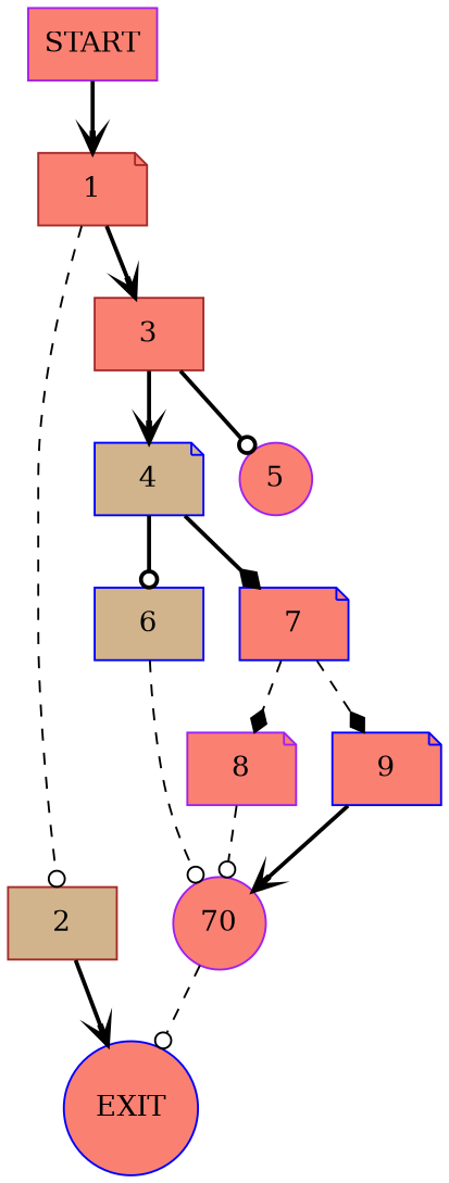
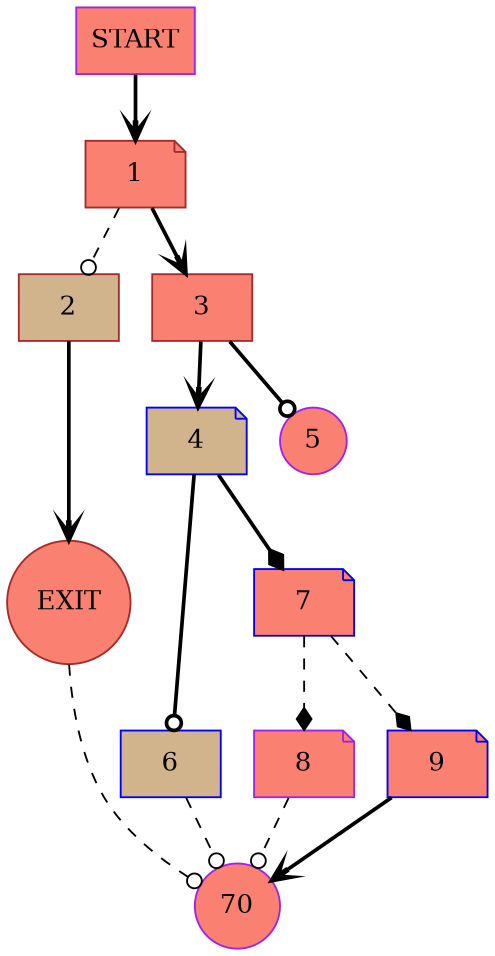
  digraph {
    node [color=blue fillcolor=salmon shape=note style=filled]
    edge [arrowhead=odot style=bold]
    n1 [color=purple label=START shape=box]
    1 [color=brown]
    2 [color=brown fillcolor=tan shape=box]
    3 [color=brown shape=box]
-   n5 [label=EXIT shape=circle]
+   n5 [color=brown label=EXIT shape=circle]
    4 [fillcolor=tan]
    5 [color=purple shape=circle]
    6 [fillcolor=tan shape=box]
    7
    n10 [color=purple label=70 shape=circle]
    8 [color=purple]
    9
    n1 -> 1 [arrowhead=vee]
    1 -> 2 [style=dashed]
    1 -> 3 [arrowhead=vee]
    2 -> n5 [arrowhead=vee]
    3 -> 4 [arrowhead=vee]
    3 -> 5
    4 -> 6
    4 -> 7 [arrowhead=diamond]
    6 -> n10 [style=dashed]
    7 -> 8 [arrowhead=diamond style=dashed]
    7 -> 9 [arrowhead=diamond style=dashed]
-   n10 -> n5 [style=dashed]
+   n5 -> n10 [style=dashed]
    8 -> n10 [style=dashed]
    9 -> n10 [arrowhead=vee]
  }
